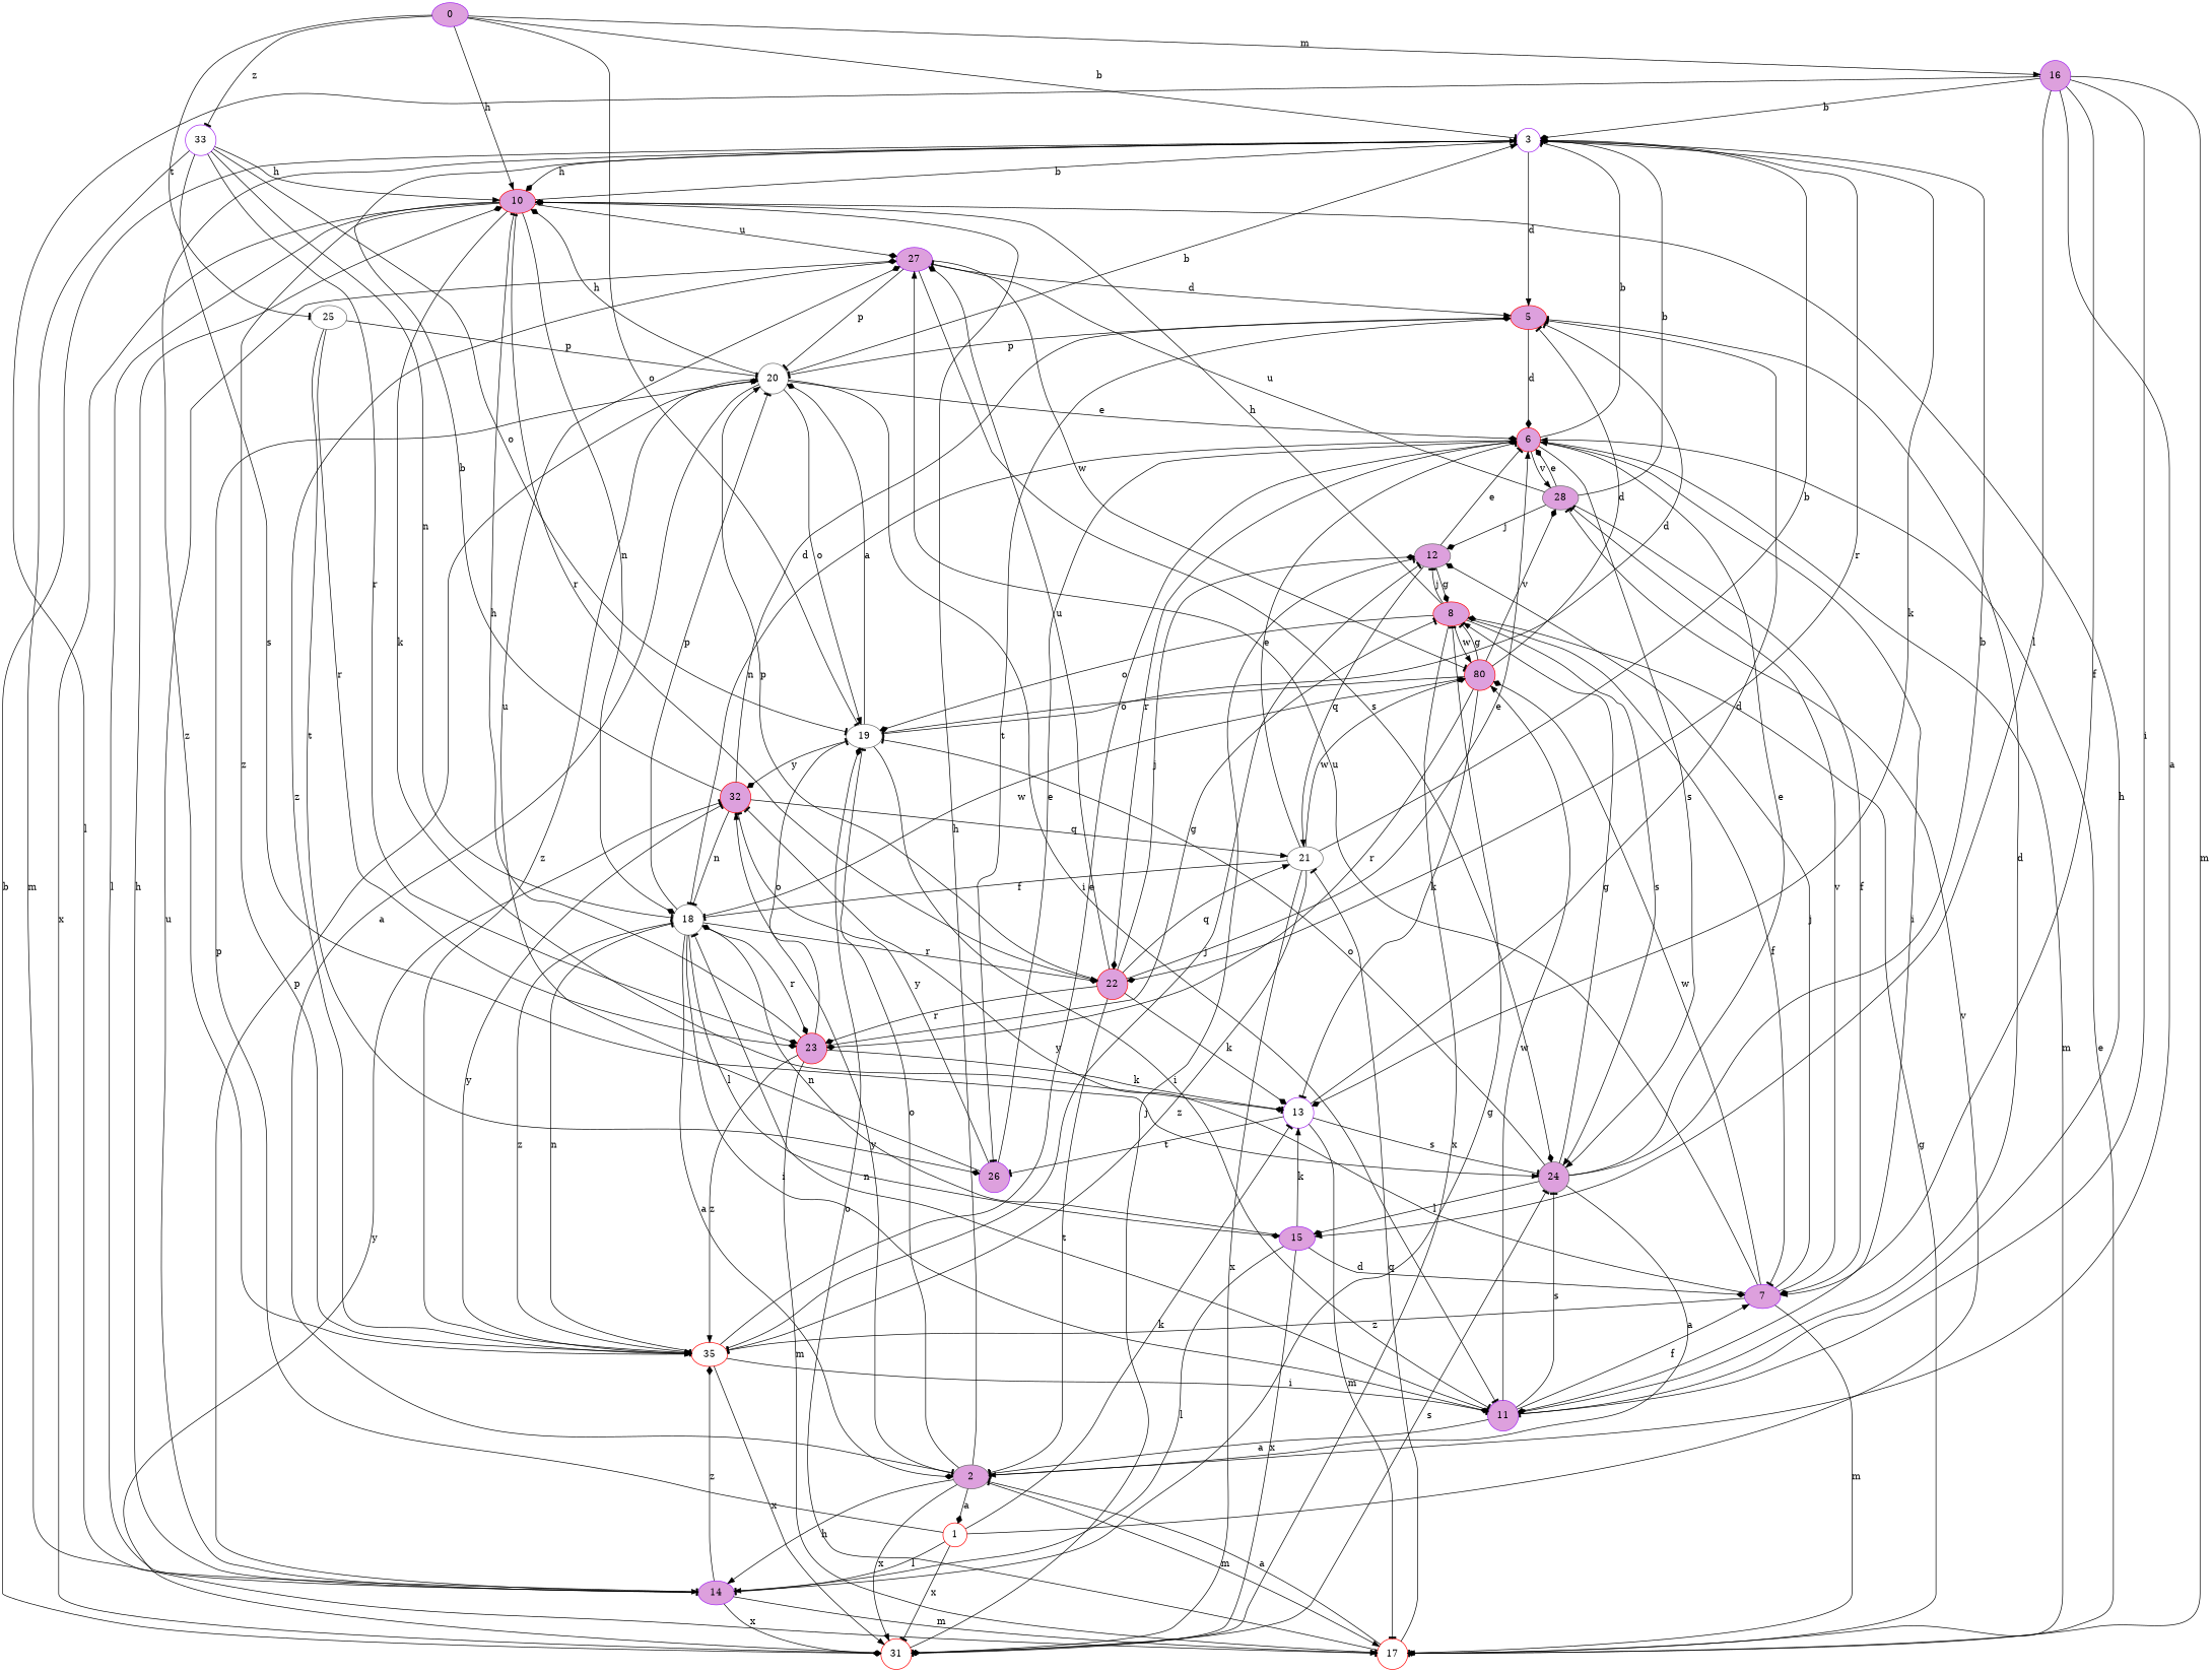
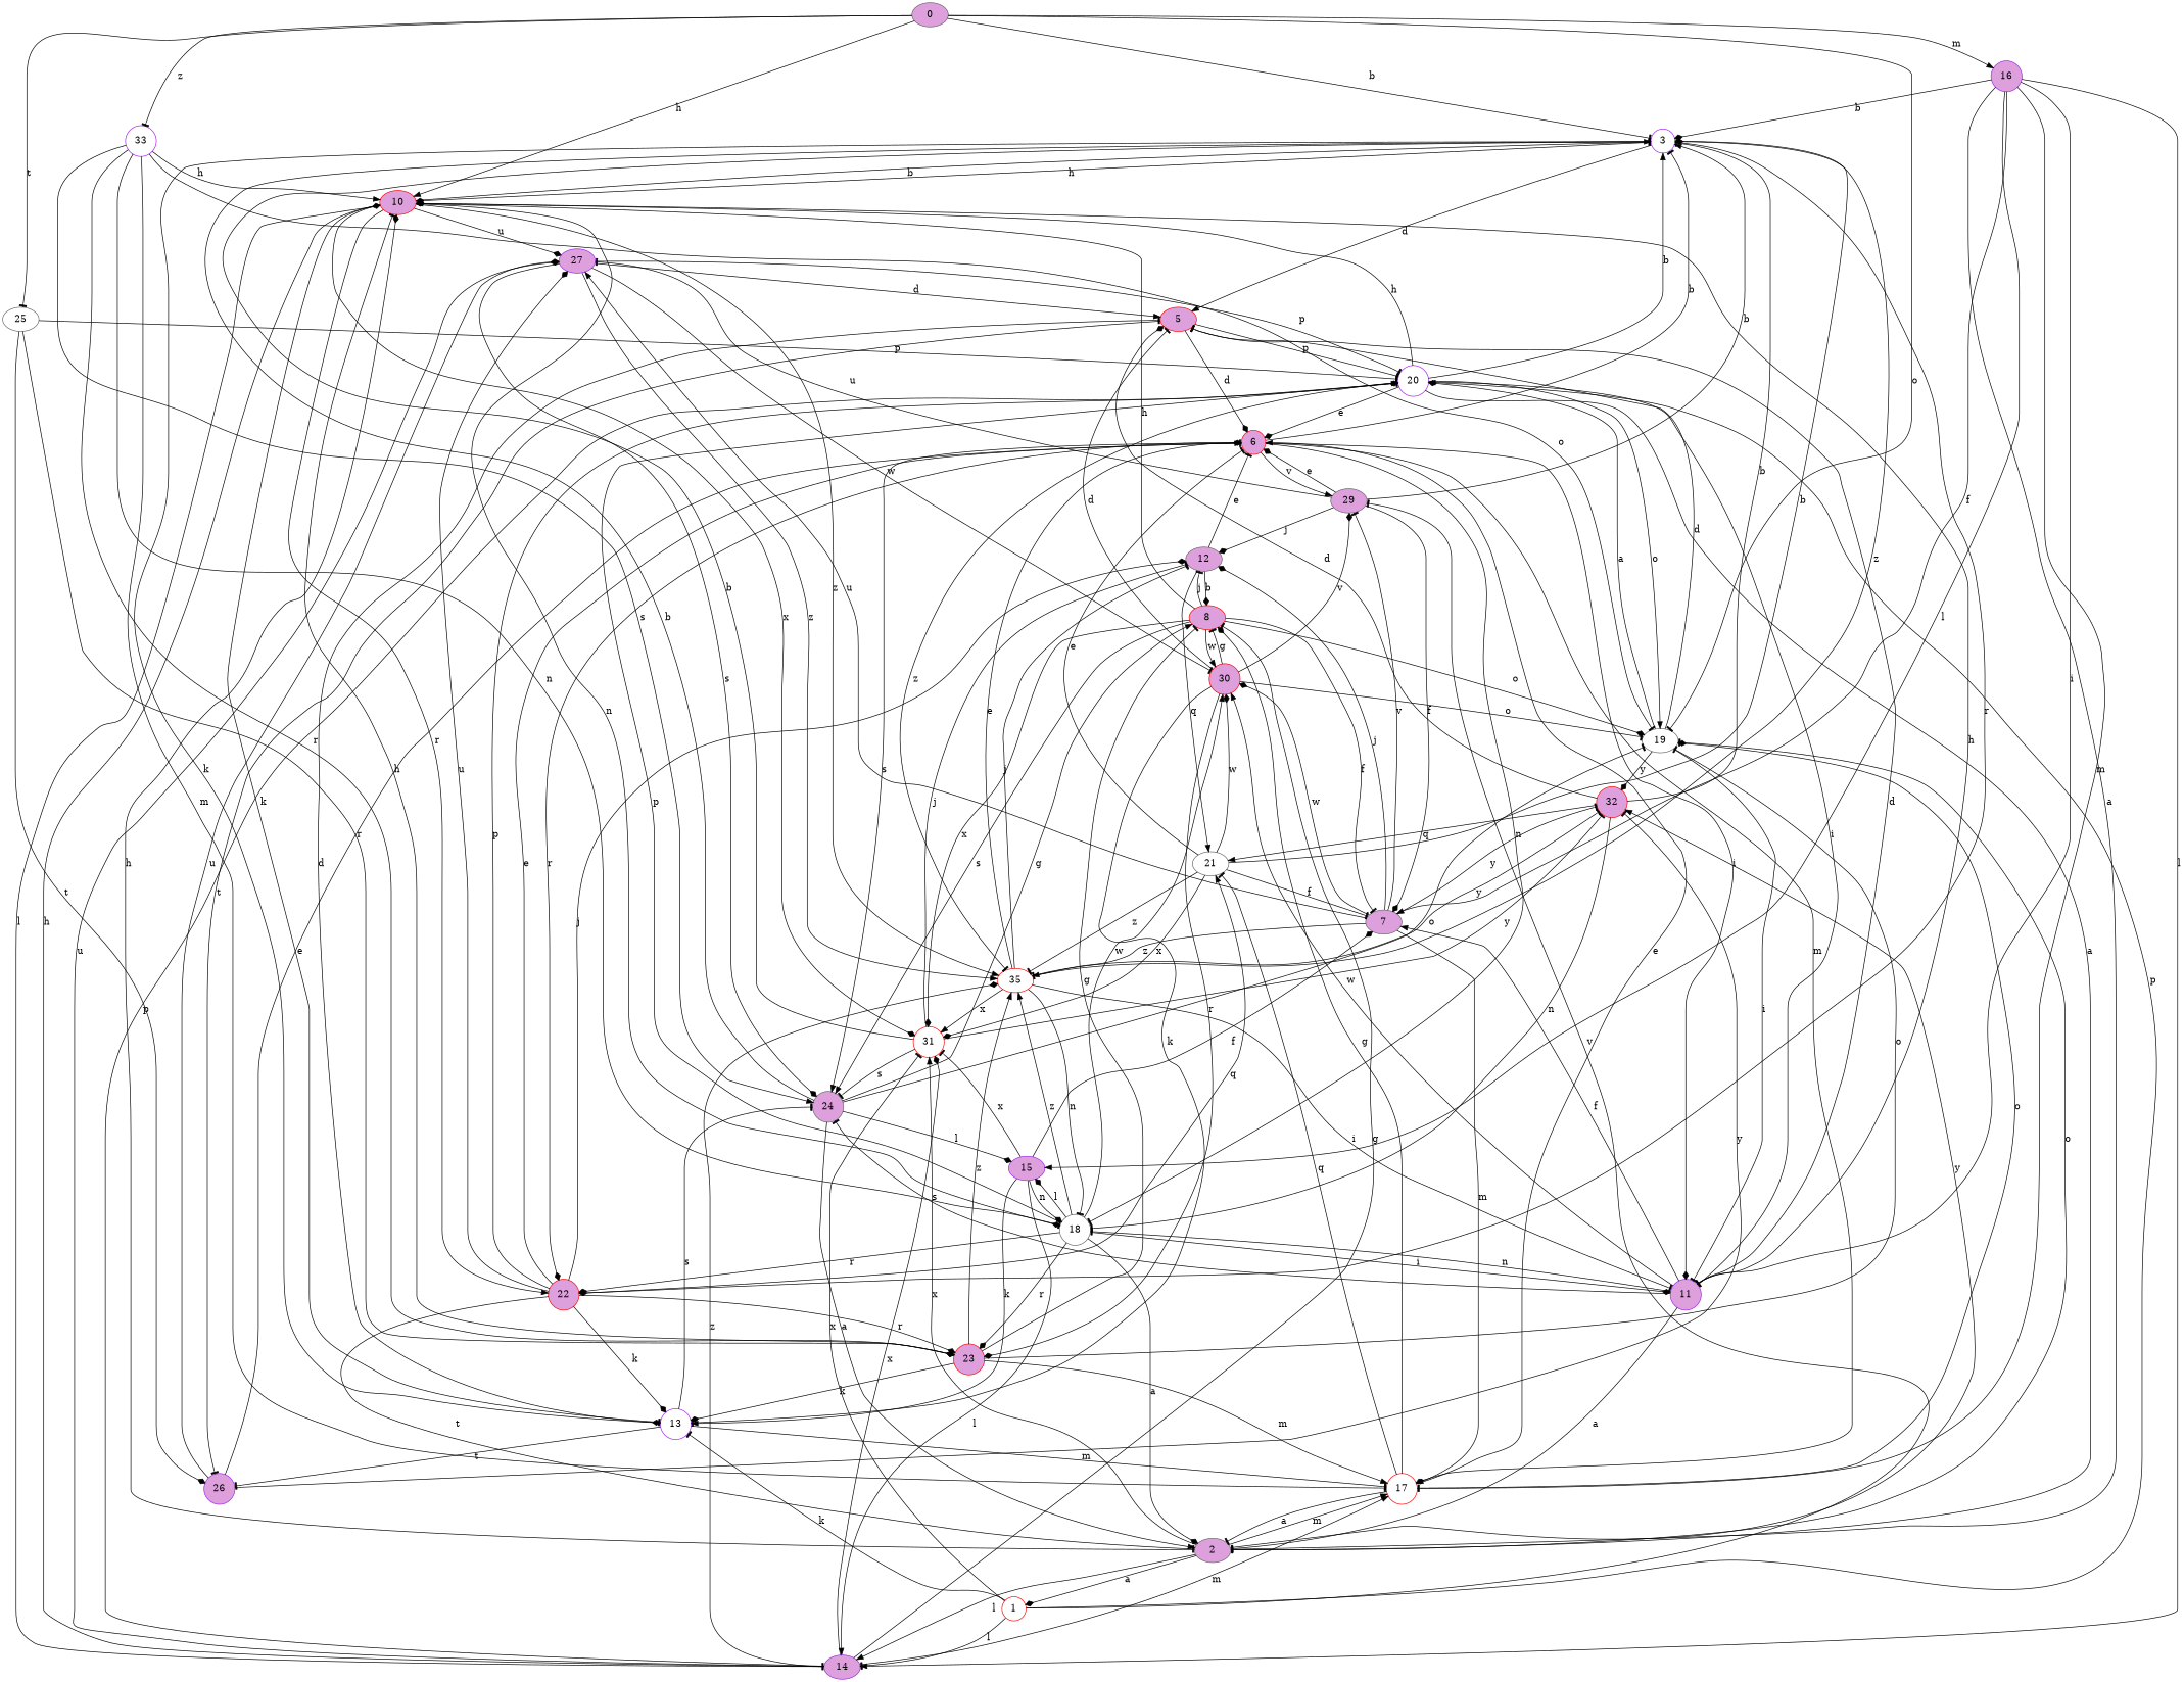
  strict digraph {
    node [color=red fillcolor=plum shape=circle style=filled]
    edge [arrowhead=tee]
-   0 [color=purple shape=ellipse]
+   0 [color=gray40 shape=ellipse]
    3 [color=purple fillcolor=white]
    10 [shape=ellipse]
    16 [color=purple]
    19 [color=gray40 fillcolor=white shape=ellipse]
    25 [color=gray40 fillcolor=white shape=ellipse]
    33 [color=purple fillcolor=white]
    13 [color=purple fillcolor=white]
    5 [shape=ellipse]
    22
    n11 [fillcolor=white label=35 shape=ellipse]
    14 [color=purple shape=ellipse]
    31 [fillcolor=white]
    18 [color=gray40 fillcolor=white]
    27 [color=purple shape=ellipse]
    2 [color=gray40 shape=ellipse]
    17 [fillcolor=white]
    11 [color=purple]
-   7 [color=purple shape=ellipse]
+   7 [color=gray40 shape=ellipse]
    15 [color=purple shape=ellipse]
-   20 [color=gray40 fillcolor=white]
+   20 [color=purple fillcolor=white]
    32
    26 [color=purple]
    23
    24 [color=gray40]
    1 [fillcolor=white]
-   29 [color=gray40 shape=ellipse label=28]
+   29 [color=gray40 shape=ellipse]
    8 [shape=ellipse]
    6
    12 [color=gray40 shape=ellipse]
    21 [color=gray40 fillcolor=white shape=ellipse]
-   30 [label=80]
+   30
    0 -> 3 [label=b]
    0 -> 10 [arrowhead=normal label=h]
    0 -> 16 [arrowhead=normal label=m]
    0 -> 19 [label=o]
    0 -> 25 [label=t]
    0 -> 33 [label=z]
    3 -> 10 [arrowhead=diamond label=h]
    3 -> 13 [arrowhead=diamond label=k]
    3 -> 5 [arrowhead=normal label=d]
    3 -> 22 [arrowhead=diamond label=r]
    3 -> n11 [arrowhead=normal label=z]
    10 -> 3 [label=b]
    10 -> 13 [label=k]
    10 -> 22 [arrowhead=normal label=r]
    10 -> n11 [arrowhead=normal label=z]
    10 -> 14 [label=l]
    10 -> 31 [arrowhead=diamond label=x]
    10 -> 18 [arrowhead=diamond label=n]
    10 -> 27 [arrowhead=diamond label=u]
    16 -> 3 [arrowhead=diamond label=b]
    16 -> 14 [arrowhead=normal label=l]
    16 -> 2 [label=a]
    16 -> 17 [label=m]
    16 -> 11 [label=i]
    16 -> 7 [arrowhead=normal label=f]
    16 -> 15 [arrowhead=normal label=l]
    19 -> 5 [label=d]
    19 -> 11 [label=i]
    19 -> 20 [arrowhead=diamond label=a]
    19 -> 32 [arrowhead=diamond label=y]
    25 -> 20 [label=p]
    25 -> 26 [arrowhead=diamond label=t]
    25 -> 23 [arrowhead=diamond label=r]
    33 -> 10 [arrowhead=normal label=h]
    33 -> 19 [label=o]
    33 -> 18 [label=n]
    33 -> 17 [label=m]
    33 -> 23 [arrowhead=diamond label=r]
    33 -> 24 [arrowhead=normal label=s]
    13 -> 5 [label=d]
    13 -> 17 [label=m]
    13 -> 26 [label=t]
    13 -> 24 [label=s]
    5 -> 20 [label=p]
    5 -> 26 [label=t]
    5 -> 6 [arrowhead=diamond label=d]
    22 -> 13 [arrowhead=diamond label=k]
    22 -> 27 [arrowhead=diamond label=u]
    22 -> 2 [label=t]
    22 -> 20 [arrowhead=normal label=p]
    22 -> 23 [arrowhead=diamond label=r]
    22 -> 6 [arrowhead=normal label=e]
    22 -> 12 [arrowhead=diamond label=j]
    22 -> 21 [arrowhead=normal label=q]
    n11 -> 31 [arrowhead=normal label=x]
    n11 -> 18 [label=n]
    n11 -> 11 [label=i]
    n11 -> 32 [label=y]
    n11 -> 6 [arrowhead=diamond label=e]
    n11 -> 12 [label=j]
    14 -> 10 [arrowhead=diamond label=h]
    14 -> n11 [arrowhead=diamond label=z]
    14 -> 31 [arrowhead=diamond label=x]
    14 -> 27 [arrowhead=diamond label=u]
    14 -> 17 [arrowhead=normal label=m]
    14 -> 20 [arrowhead=diamond label=p]
    14 -> 8 [label=g]
    31 -> 3 [arrowhead=normal label=b]
    31 -> 32 [label=y]
    31 -> 24 [label=s]
    31 -> 12 [label=j]
    18 -> 22 [arrowhead=diamond label=r]
    18 -> n11 [arrowhead=normal label=z]
    18 -> 2 [arrowhead=diamond label=a]
    18 -> 11 [arrowhead=diamond label=i]
    18 -> 15 [arrowhead=diamond label=l]
    18 -> 20 [label=p]
    18 -> 23 [arrowhead=diamond label=r]
    18 -> 30 [arrowhead=normal label=w]
    27 -> 5 [arrowhead=normal label=d]
    27 -> n11 [arrowhead=normal label=z]
    27 -> 20 [label=p]
    27 -> 24 [arrowhead=diamond label=s]
    27 -> 30 [label=w]
    2 -> 10 [arrowhead=diamond label=h]
    2 -> 19 [label=o]
-   2 -> 14 [arrowhead=normal label=h]
+   2 -> 14 [arrowhead=normal label=l]
    2 -> 31 [arrowhead=normal label=x]
    2 -> 17 [arrowhead=normal label=m]
    2 -> 32 [arrowhead=normal label=y]
    2 -> 1 [arrowhead=diamond label=a]
    17 -> 19 [arrowhead=diamond label=o]
    17 -> 2 [label=a]
    17 -> 8 [arrowhead=diamond label=g]
    17 -> 6 [arrowhead=normal label=e]
    17 -> 21 [label=q]
    11 -> 10 [arrowhead=diamond label=h]
    11 -> 5 [label=d]
    11 -> 18 [label=n]
    11 -> 2 [label=a]
    11 -> 7 [arrowhead=normal label=f]
    11 -> 24 [label=s]
    11 -> 30 [arrowhead=normal label=w]
    7 -> n11 [label=z]
    7 -> 27 [arrowhead=normal label=u]
    7 -> 17 [arrowhead=normal label=m]
    7 -> 32 [label=y]
    7 -> 29 [label=v]
    7 -> 12 [arrowhead=diamond label=j]
    7 -> 30 [arrowhead=diamond label=w]
    15 -> 13 [arrowhead=normal label=k]
    15 -> 14 [arrowhead=normal label=l]
    15 -> 31 [label=x]
    15 -> 18 [arrowhead=diamond label=n]
-   15 -> 7 [arrowhead=diamond label=d]
+   15 -> 7 [arrowhead=diamond label=f]
    20 -> 3 [arrowhead=normal label=b]
    20 -> 10 [arrowhead=diamond label=h]
    20 -> 19 [arrowhead=normal label=o]
    20 -> n11 [label=z]
    20 -> 2 [label=a]
    20 -> 11 [label=i]
    20 -> 6 [arrowhead=diamond label=e]
    32 -> 3 [label=b]
    32 -> 5 [arrowhead=diamond label=d]
    32 -> 18 [label=n]
    32 -> 21 [arrowhead=normal label=q]
    26 -> 27 [arrowhead=diamond label=u]
    26 -> 32 [label=y]
    26 -> 6 [label=e]
    23 -> 10 [label=h]
    23 -> 19 [label=o]
    23 -> 13 [arrowhead=diamond label=k]
    23 -> n11 [arrowhead=normal label=z]
    23 -> 17 [arrowhead=normal label=m]
    23 -> 8 [label=g]
    24 -> 3 [label=b]
    24 -> 19 [label=o]
    24 -> 2 [arrowhead=normal label=a]
    24 -> 15 [arrowhead=diamond label=l]
    24 -> 8 [arrowhead=normal label=g]
-   24 -> 6 [arrowhead=normal label=e]
    1 -> 13 [label=k]
    1 -> 14 [label=l]
    1 -> 31 [label=x]
    1 -> 20 [arrowhead=normal label=p]
    1 -> 29 [label=v]
    29 -> 3 [arrowhead=normal label=b]
    29 -> 27 [label=u]
    29 -> 7 [arrowhead=diamond label=f]
    29 -> 6 [arrowhead=diamond label=e]
    29 -> 12 [arrowhead=diamond label=j]
    8 -> 10 [arrowhead=normal label=h]
    8 -> 19 [arrowhead=diamond label=o]
    8 -> 31 [arrowhead=diamond label=x]
    8 -> 7 [label=f]
    8 -> 24 [arrowhead=normal label=s]
    8 -> 12 [label=j]
    8 -> 30 [arrowhead=normal label=w]
    6 -> 3 [label=b]
    6 -> 22 [arrowhead=diamond label=r]
    6 -> 18 [label=n]
    6 -> 17 [arrowhead=diamond label=m]
    6 -> 11 [arrowhead=diamond label=i]
    6 -> 24 [arrowhead=normal label=s]
    6 -> 29 [arrowhead=normal label=v]
-   12 -> 8 [arrowhead=diamond label=g]
+   12 -> 8 [arrowhead=diamond label=b]
    12 -> 6 [label=e]
    12 -> 21 [arrowhead=normal label=q]
    21 -> 3 [arrowhead=diamond label=b]
    21 -> n11 [label=z]
    21 -> 31 [arrowhead=diamond label=x]
-   21 -> 18 [label=f]
+   21 -> 7 [label=f]
    21 -> 6 [label=e]
    21 -> 30 [arrowhead=diamond label=w]
    30 -> 19 [label=o]
    30 -> 13 [label=k]
    30 -> 5 [label=d]
    30 -> 23 [arrowhead=diamond label=r]
    30 -> 29 [arrowhead=diamond label=v]
    30 -> 8 [label=g]
  }
